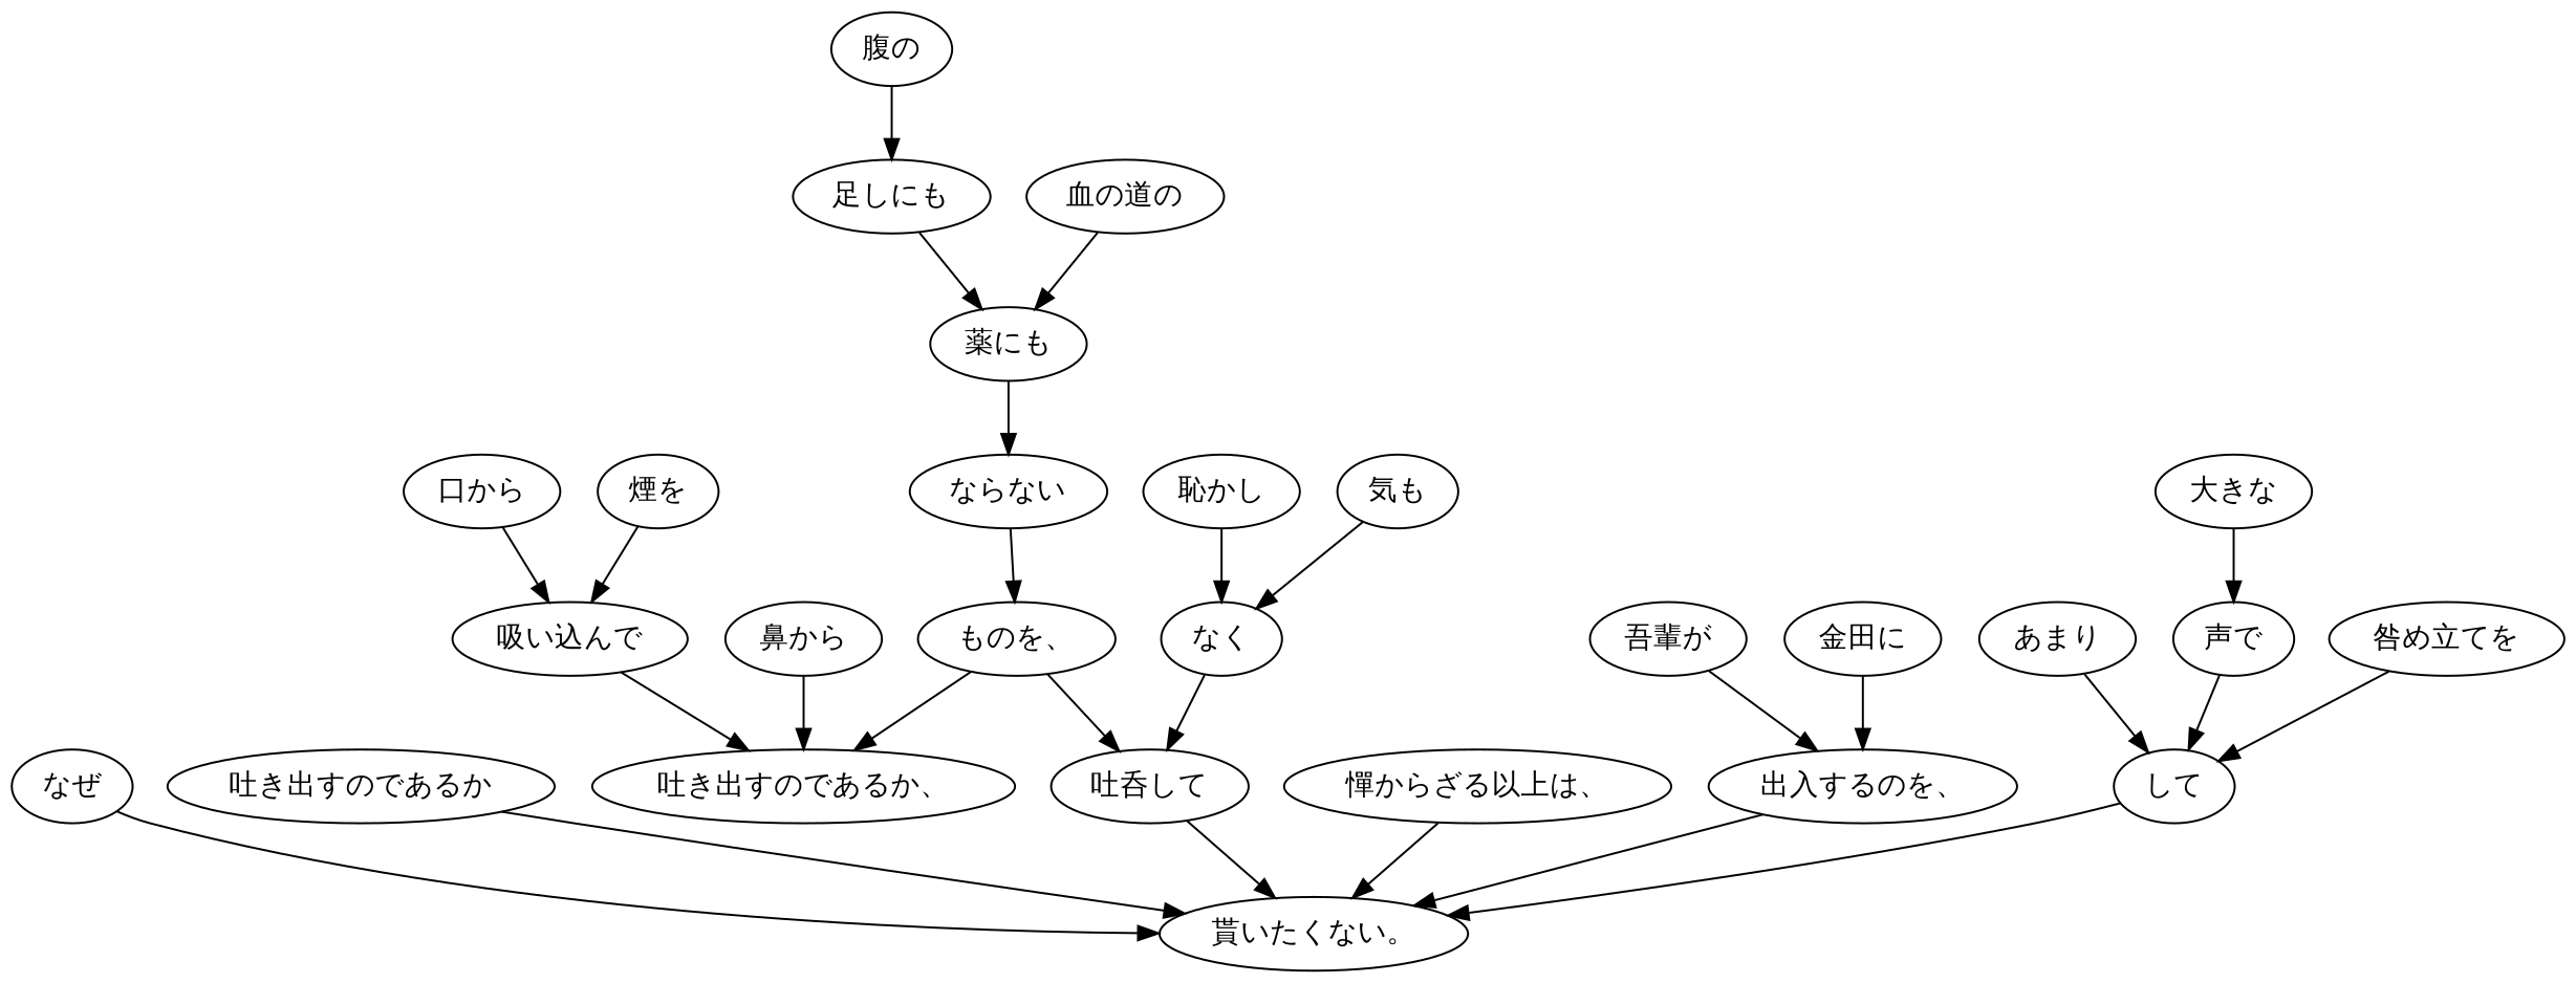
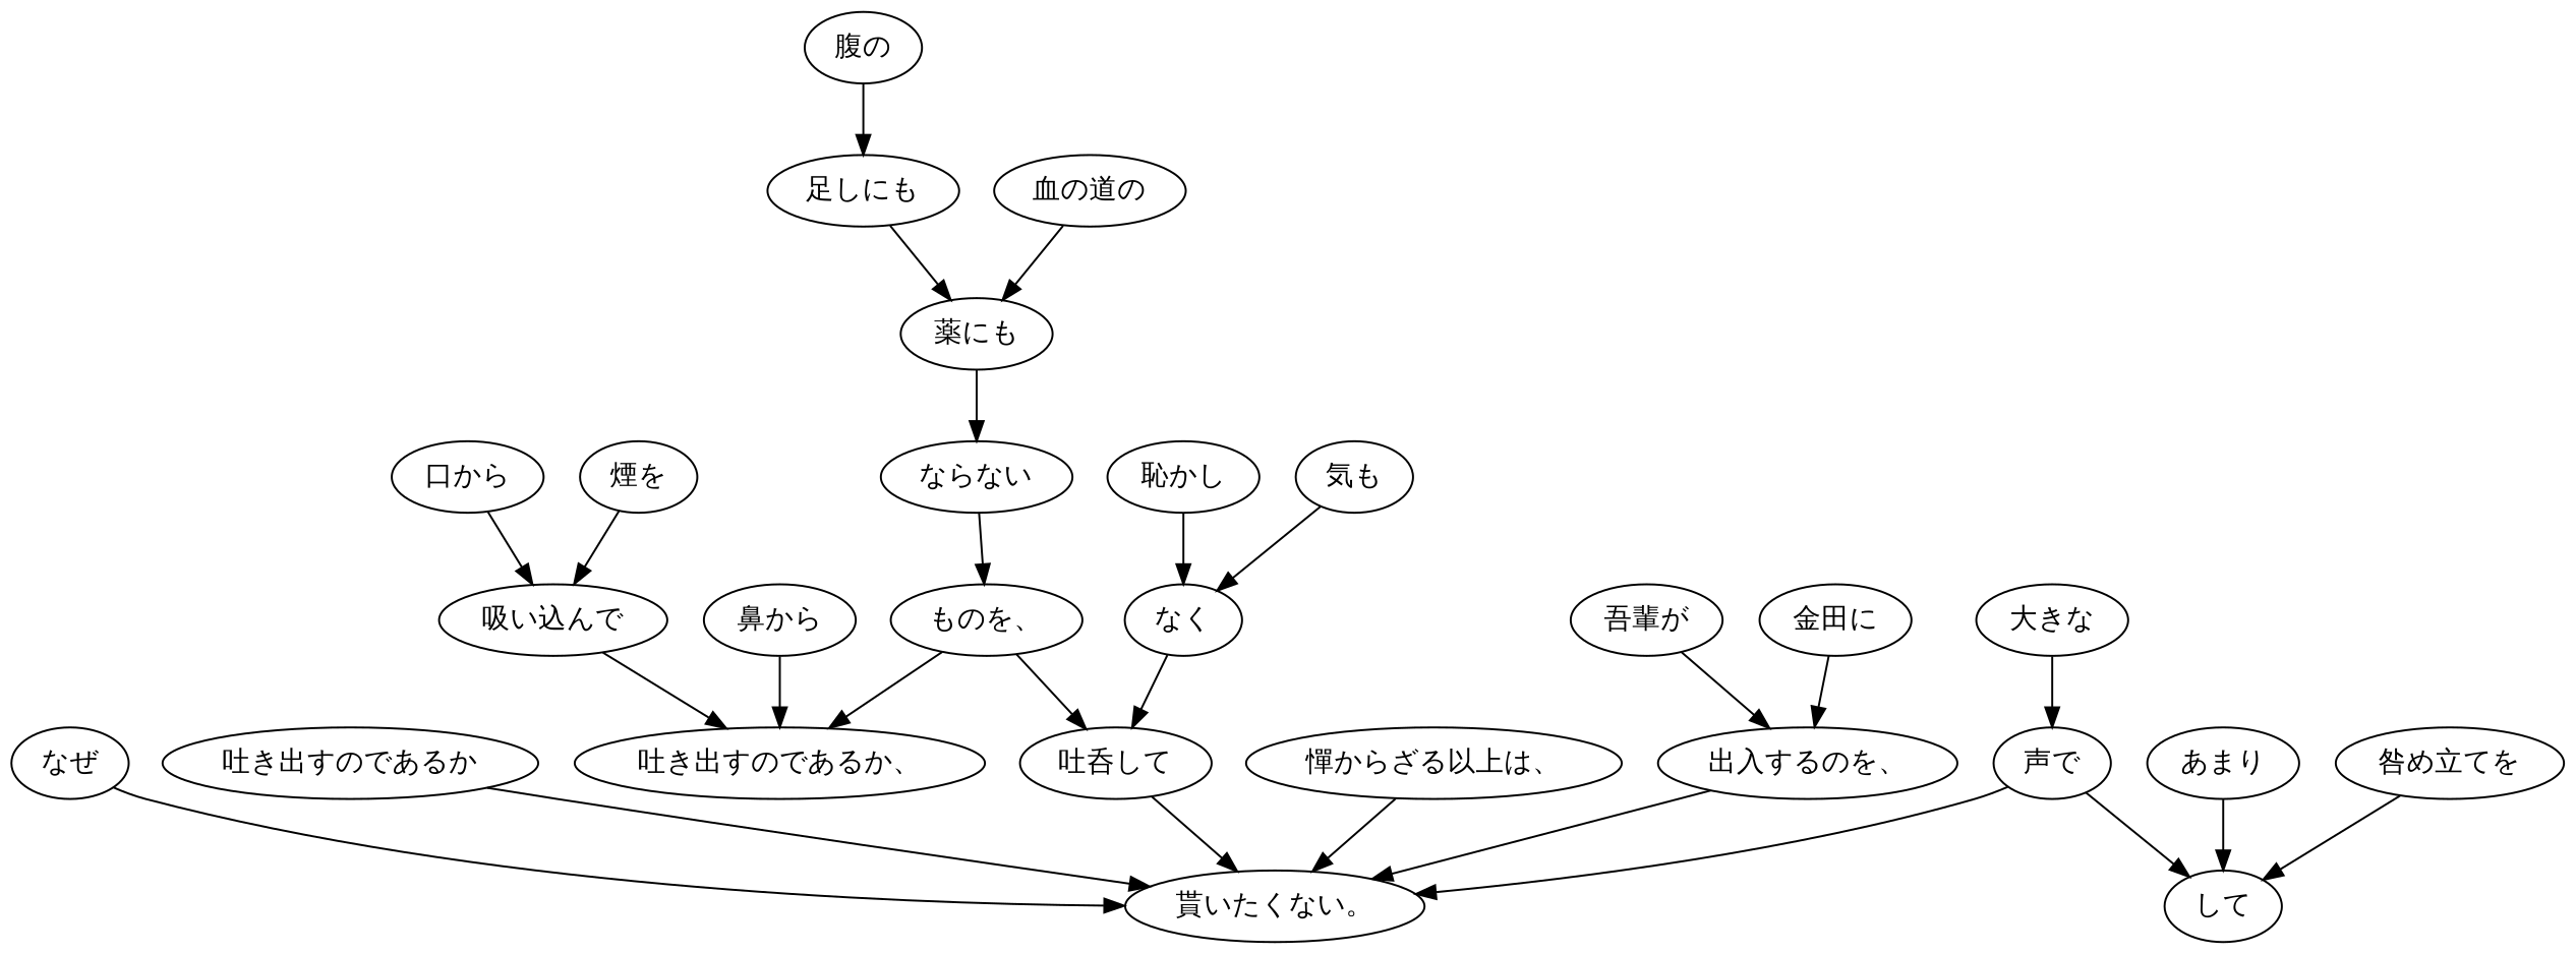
  digraph {
    fontname=Inter
    node [fontname=Inter]
    edge [fontname=Inter]
    n1 [label="なぜ"]
    n2 [label="貰いたくない。"]
    n3 [label="吐き出すのであるか"]
    n4 [label="口から"]
    n5 [label="吸い込んで"]
    n6 [label="吐き出すのであるか、"]
    n7 [label="煙を"]
    n8 [label="鼻から"]
    n9 [label="ものを、"]
    n10 [label="吐呑して"]
    n11 [label="腹の"]
    n12 [label="足しにも"]
    n13 [label="薬にも"]
    n14 [label="ならない"]
    n15 [label="血の道の"]
    n16 [label="恥かし"]
    n17 [label="なく"]
    n18 [label="気も"]
    n19 [label="憚からざる以上は、"]
    n20 [label="吾輩が"]
    n21 [label="出入するのを、"]
    n22 [label="金田に"]
    n23 [label="あまり"]
    n24 [label="して"]
    n25 [label="大きな"]
    n26 [label="声で"]
    n27 [label="咎め立てを"]
    n1 -> n2
    n3 -> n2
    n4 -> n5
    n5 -> n6
    n7 -> n5
    n8 -> n6
    n9 -> n6
    n9 -> n10
    n10 -> n2
    n11 -> n12
    n12 -> n13
    n13 -> n14
    n14 -> n9
    n15 -> n13
    n16 -> n17
    n17 -> n10
    n18 -> n17
    n19 -> n2
    n20 -> n21
    n21 -> n2
    n22 -> n21
    n23 -> n24
-   n24 -> n2
+   n26 -> n2
    n25 -> n26
    n26 -> n24
    n27 -> n24
  }
